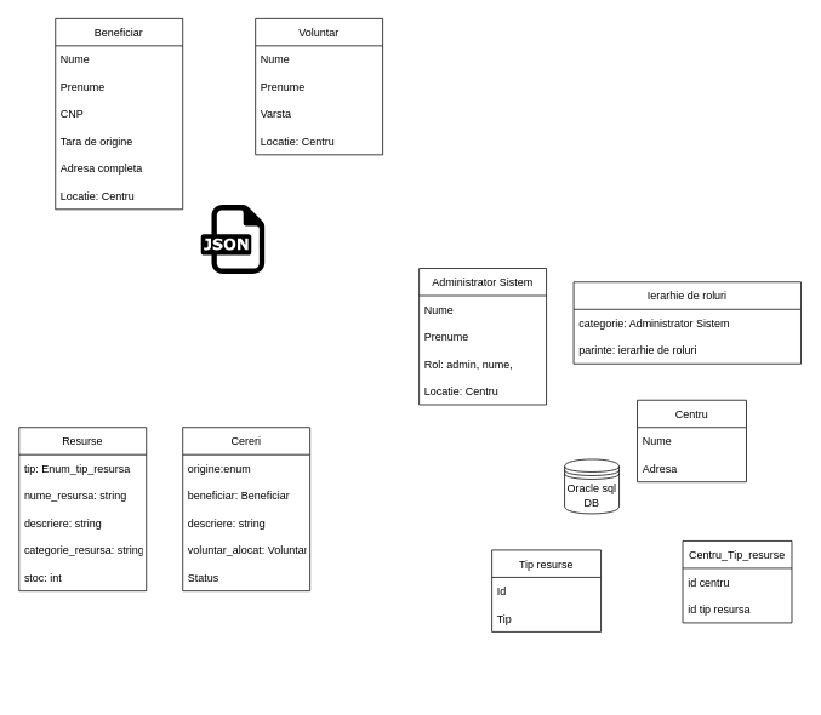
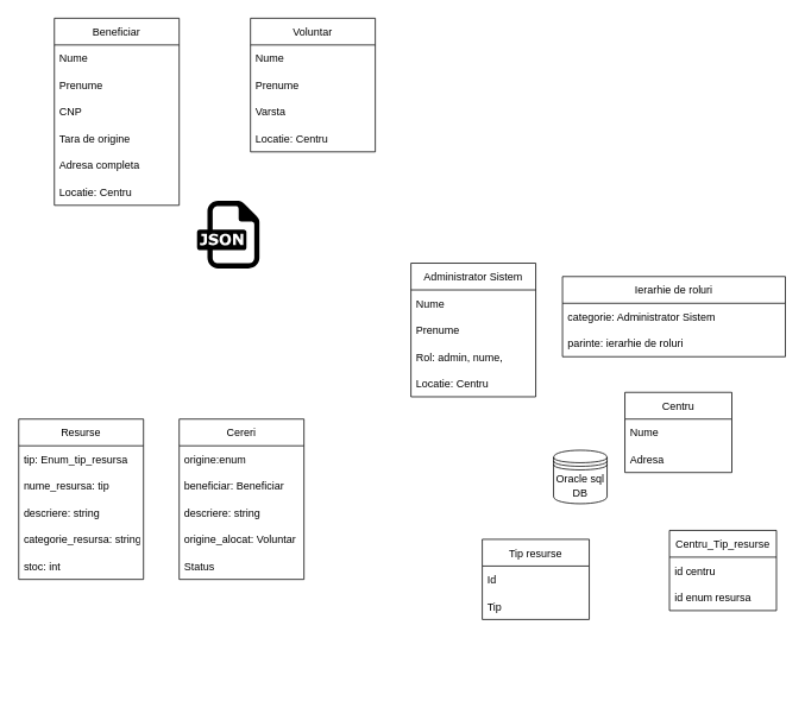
  <mxCell id="0" />
  <mxCell id="1" parent="0" />
  <mxCell id="2" value="Beneficiar" style="swimlane;fontStyle=0;childLayout=stackLayout;horizontal=1;startSize=30;horizontalStack=0;resizeParent=1;resizeParentMax=0;resizeLast=0;collapsible=1;marginBottom=0;" parent="1" vertex="1"><mxGeometry x="60" y="20" width="140" height="210" as="geometry"><mxRectangle x="70" y="80" width="90" height="30" as="alternateBounds" /></mxGeometry></mxCell>
  <mxCell id="3" value="Nume" style="text;strokeColor=none;fillColor=none;align=left;verticalAlign=middle;spacingLeft=4;spacingRight=4;overflow=hidden;points=[[0,0.5],[1,0.5]];portConstraint=eastwest;rotatable=0;" parent="2" vertex="1"><mxGeometry y="30" width="140" height="30" as="geometry" /></mxCell>
  <mxCell id="4" value="Prenume" style="text;strokeColor=none;fillColor=none;align=left;verticalAlign=middle;spacingLeft=4;spacingRight=4;overflow=hidden;points=[[0,0.5],[1,0.5]];portConstraint=eastwest;rotatable=0;" parent="2" vertex="1"><mxGeometry y="60" width="140" height="30" as="geometry" /></mxCell>
  <mxCell id="5" value="CNP" style="text;strokeColor=none;fillColor=none;align=left;verticalAlign=middle;spacingLeft=4;spacingRight=4;overflow=hidden;points=[[0,0.5],[1,0.5]];portConstraint=eastwest;rotatable=0;" parent="2" vertex="1"><mxGeometry y="90" width="140" height="30" as="geometry" /></mxCell>
  <mxCell id="6" value="Tara de origine" style="text;strokeColor=none;fillColor=none;align=left;verticalAlign=middle;spacingLeft=4;spacingRight=4;overflow=hidden;points=[[0,0.5],[1,0.5]];portConstraint=eastwest;rotatable=0;" parent="2" vertex="1"><mxGeometry y="120" width="140" height="30" as="geometry" /></mxCell>
  <mxCell id="7" value="Adresa completa" style="text;strokeColor=none;fillColor=none;align=left;verticalAlign=middle;spacingLeft=4;spacingRight=4;overflow=hidden;points=[[0,0.5],[1,0.5]];portConstraint=eastwest;rotatable=0;" parent="2" vertex="1"><mxGeometry y="150" width="140" height="30" as="geometry" /></mxCell>
  <mxCell id="8" value="Locatie: Centru" style="text;strokeColor=none;fillColor=none;align=left;verticalAlign=middle;spacingLeft=4;spacingRight=4;overflow=hidden;points=[[0,0.5],[1,0.5]];portConstraint=eastwest;rotatable=0;" parent="2" vertex="1"><mxGeometry y="180" width="140" height="30" as="geometry" /></mxCell>
  <mxCell id="9" value="Voluntar" style="swimlane;fontStyle=0;childLayout=stackLayout;horizontal=1;startSize=30;horizontalStack=0;resizeParent=1;resizeParentMax=0;resizeLast=0;collapsible=1;marginBottom=0;" parent="1" vertex="1"><mxGeometry x="280" y="20" width="140" height="150" as="geometry" /></mxCell>
  <mxCell id="10" value="Nume" style="text;strokeColor=none;fillColor=none;align=left;verticalAlign=middle;spacingLeft=4;spacingRight=4;overflow=hidden;points=[[0,0.5],[1,0.5]];portConstraint=eastwest;rotatable=0;" parent="9" vertex="1"><mxGeometry y="30" width="140" height="30" as="geometry" /></mxCell>
  <mxCell id="11" value="Prenume" style="text;strokeColor=none;fillColor=none;align=left;verticalAlign=middle;spacingLeft=4;spacingRight=4;overflow=hidden;points=[[0,0.5],[1,0.5]];portConstraint=eastwest;rotatable=0;" parent="9" vertex="1"><mxGeometry y="60" width="140" height="30" as="geometry" /></mxCell>
  <mxCell id="12" value="Varsta" style="text;strokeColor=none;fillColor=none;align=left;verticalAlign=middle;spacingLeft=4;spacingRight=4;overflow=hidden;points=[[0,0.5],[1,0.5]];portConstraint=eastwest;rotatable=0;" parent="9" vertex="1"><mxGeometry y="90" width="140" height="30" as="geometry" /></mxCell>
  <mxCell id="13" value="Locatie: Centru" style="text;strokeColor=none;fillColor=none;align=left;verticalAlign=middle;spacingLeft=4;spacingRight=4;overflow=hidden;points=[[0,0.5],[1,0.5]];portConstraint=eastwest;rotatable=0;" parent="9" vertex="1"><mxGeometry y="120" width="140" height="30" as="geometry" /></mxCell>
  <mxCell id="14" value="Centru" style="swimlane;fontStyle=0;childLayout=stackLayout;horizontal=1;startSize=30;horizontalStack=0;resizeParent=1;resizeParentMax=0;resizeLast=0;collapsible=1;marginBottom=0;" parent="1" vertex="1"><mxGeometry x="700" y="440" width="120" height="90" as="geometry" /></mxCell>
  <mxCell id="15" value="Nume" style="text;strokeColor=none;fillColor=none;align=left;verticalAlign=middle;spacingLeft=4;spacingRight=4;overflow=hidden;points=[[0,0.5],[1,0.5]];portConstraint=eastwest;rotatable=0;" parent="14" vertex="1"><mxGeometry y="30" width="120" height="30" as="geometry" /></mxCell>
  <mxCell id="16" value="Adresa" style="text;strokeColor=none;fillColor=none;align=left;verticalAlign=middle;spacingLeft=4;spacingRight=4;overflow=hidden;points=[[0,0.5],[1,0.5]];portConstraint=eastwest;rotatable=0;" parent="14" vertex="1"><mxGeometry y="60" width="120" height="30" as="geometry" /></mxCell>
  <mxCell id="17" value="Resurse" style="swimlane;fontStyle=0;childLayout=stackLayout;horizontal=1;startSize=30;horizontalStack=0;resizeParent=1;resizeParentMax=0;resizeLast=0;collapsible=1;marginBottom=0;" parent="1" vertex="1"><mxGeometry x="20" y="470" width="140" height="180" as="geometry" /></mxCell>
  <mxCell id="18" value="tip: Enum_tip_resursa" style="text;strokeColor=none;fillColor=none;align=left;verticalAlign=middle;spacingLeft=4;spacingRight=4;overflow=hidden;points=[[0,0.5],[1,0.5]];portConstraint=eastwest;rotatable=0;" parent="17" vertex="1"><mxGeometry y="30" width="140" height="30" as="geometry" /></mxCell>
- <mxCell id="19" value="nume_resursa: string" style="text;strokeColor=none;fillColor=none;align=left;verticalAlign=middle;spacingLeft=4;spacingRight=4;overflow=hidden;points=[[0,0.5],[1,0.5]];portConstraint=eastwest;rotatable=0;" parent="17" vertex="1"><mxGeometry y="60" width="140" height="30" as="geometry" /></mxCell>
+ <mxCell id="19" value="nume_resursa: tip" style="text;strokeColor=none;fillColor=none;align=left;verticalAlign=middle;spacingLeft=4;spacingRight=4;overflow=hidden;points=[[0,0.5],[1,0.5]];portConstraint=eastwest;rotatable=0;" parent="17" vertex="1"><mxGeometry y="60" width="140" height="30" as="geometry" /></mxCell>
  <mxCell id="20" value="descriere: string" style="text;strokeColor=none;fillColor=none;align=left;verticalAlign=middle;spacingLeft=4;spacingRight=4;overflow=hidden;points=[[0,0.5],[1,0.5]];portConstraint=eastwest;rotatable=0;" parent="17" vertex="1"><mxGeometry y="90" width="140" height="30" as="geometry" /></mxCell>
  <mxCell id="21" value="categorie_resursa: string" style="text;strokeColor=none;fillColor=none;align=left;verticalAlign=middle;spacingLeft=4;spacingRight=4;overflow=hidden;points=[[0,0.5],[1,0.5]];portConstraint=eastwest;rotatable=0;" parent="17" vertex="1"><mxGeometry y="120" width="140" height="30" as="geometry" /></mxCell>
  <mxCell id="22" value="stoc: int" style="text;strokeColor=none;fillColor=none;align=left;verticalAlign=middle;spacingLeft=4;spacingRight=4;overflow=hidden;points=[[0,0.5],[1,0.5]];portConstraint=eastwest;rotatable=0;" parent="17" vertex="1"><mxGeometry y="150" width="140" height="30" as="geometry" /></mxCell>
  <mxCell id="23" value="" style="dashed=0;outlineConnect=0;html=1;align=center;labelPosition=center;verticalLabelPosition=bottom;verticalAlign=top;shape=mxgraph.weblogos.json" parent="1" vertex="1"><mxGeometry x="220" y="225" width="70" height="75.8" as="geometry" /></mxCell>
  <mxCell id="24" value="Oracle sql DB" style="shape=datastore;whiteSpace=wrap;html=1;" parent="1" vertex="1"><mxGeometry x="620" y="505" width="60" height="60" as="geometry" /></mxCell>
  <mxCell id="25" value="Ierarhie de roluri" style="swimlane;fontStyle=0;childLayout=stackLayout;horizontal=1;startSize=30;horizontalStack=0;resizeParent=1;resizeParentMax=0;resizeLast=0;collapsible=1;marginBottom=0;" parent="1" vertex="1"><mxGeometry x="630" y="310" width="250" height="90" as="geometry" /></mxCell>
  <mxCell id="26" value="categorie: Administrator Sistem" style="text;strokeColor=none;fillColor=none;align=left;verticalAlign=middle;spacingLeft=4;spacingRight=4;overflow=hidden;points=[[0,0.5],[1,0.5]];portConstraint=eastwest;rotatable=0;" parent="25" vertex="1"><mxGeometry y="30" width="250" height="30" as="geometry" /></mxCell>
  <mxCell id="27" value="parinte: ierarhie de roluri" style="text;strokeColor=none;fillColor=none;align=left;verticalAlign=middle;spacingLeft=4;spacingRight=4;overflow=hidden;points=[[0,0.5],[1,0.5]];portConstraint=eastwest;rotatable=0;" parent="25" vertex="1"><mxGeometry y="60" width="250" height="30" as="geometry" /></mxCell>
  <mxCell id="28" value="Cereri" style="swimlane;fontStyle=0;childLayout=stackLayout;horizontal=1;startSize=30;horizontalStack=0;resizeParent=1;resizeParentMax=0;resizeLast=0;collapsible=1;marginBottom=0;" parent="1" vertex="1"><mxGeometry x="200" y="470" width="140" height="180" as="geometry" /></mxCell>
  <mxCell id="29" value="origine:enum" style="text;strokeColor=none;fillColor=none;align=left;verticalAlign=middle;spacingLeft=4;spacingRight=4;overflow=hidden;points=[[0,0.5],[1,0.5]];portConstraint=eastwest;rotatable=0;" parent="28" vertex="1"><mxGeometry y="30" width="140" height="30" as="geometry" /></mxCell>
  <mxCell id="30" value="beneficiar: Beneficiar" style="text;strokeColor=none;fillColor=none;align=left;verticalAlign=middle;spacingLeft=4;spacingRight=4;overflow=hidden;points=[[0,0.5],[1,0.5]];portConstraint=eastwest;rotatable=0;" parent="28" vertex="1"><mxGeometry y="60" width="140" height="30" as="geometry" /></mxCell>
  <mxCell id="31" value="descriere: string" style="text;strokeColor=none;fillColor=none;align=left;verticalAlign=middle;spacingLeft=4;spacingRight=4;overflow=hidden;points=[[0,0.5],[1,0.5]];portConstraint=eastwest;rotatable=0;" parent="28" vertex="1"><mxGeometry y="90" width="140" height="30" as="geometry" /></mxCell>
- <mxCell id="32" value="voluntar_alocat: Voluntar" style="text;strokeColor=none;fillColor=none;align=left;verticalAlign=middle;spacingLeft=4;spacingRight=4;overflow=hidden;points=[[0,0.5],[1,0.5]];portConstraint=eastwest;rotatable=0;" parent="28" vertex="1"><mxGeometry y="120" width="140" height="30" as="geometry" /></mxCell>
+ <mxCell id="32" value="origine_alocat: Voluntar" style="text;strokeColor=none;fillColor=none;align=left;verticalAlign=middle;spacingLeft=4;spacingRight=4;overflow=hidden;points=[[0,0.5],[1,0.5]];portConstraint=eastwest;rotatable=0;" parent="28" vertex="1"><mxGeometry y="120" width="140" height="30" as="geometry" /></mxCell>
  <mxCell id="33" value="Status" style="text;strokeColor=none;fillColor=none;align=left;verticalAlign=middle;spacingLeft=4;spacingRight=4;overflow=hidden;points=[[0,0.5],[1,0.5]];portConstraint=eastwest;rotatable=0;" parent="28" vertex="1"><mxGeometry y="150" width="140" height="30" as="geometry" /></mxCell>
  <mxCell id="34" value="Administrator Sistem" style="swimlane;fontStyle=0;childLayout=stackLayout;horizontal=1;startSize=30;horizontalStack=0;resizeParent=1;resizeParentMax=0;resizeLast=0;collapsible=1;marginBottom=0;" parent="1" vertex="1"><mxGeometry x="460" y="295" width="140" height="150" as="geometry" /></mxCell>
  <mxCell id="35" value="Nume" style="text;strokeColor=none;fillColor=none;align=left;verticalAlign=middle;spacingLeft=4;spacingRight=4;overflow=hidden;points=[[0,0.5],[1,0.5]];portConstraint=eastwest;rotatable=0;" parent="34" vertex="1"><mxGeometry y="30" width="140" height="30" as="geometry" /></mxCell>
  <mxCell id="36" value="Prenume" style="text;strokeColor=none;fillColor=none;align=left;verticalAlign=middle;spacingLeft=4;spacingRight=4;overflow=hidden;points=[[0,0.5],[1,0.5]];portConstraint=eastwest;rotatable=0;" parent="34" vertex="1"><mxGeometry y="60" width="140" height="30" as="geometry" /></mxCell>
  <mxCell id="37" value="Rol: admin, nume, " style="text;strokeColor=none;fillColor=none;align=left;verticalAlign=middle;spacingLeft=4;spacingRight=4;overflow=hidden;points=[[0,0.5],[1,0.5]];portConstraint=eastwest;rotatable=0;" parent="34" vertex="1"><mxGeometry y="90" width="140" height="30" as="geometry" /></mxCell>
  <mxCell id="38" value="Locatie: Centru" style="text;strokeColor=none;fillColor=none;align=left;verticalAlign=middle;spacingLeft=4;spacingRight=4;overflow=hidden;points=[[0,0.5],[1,0.5]];portConstraint=eastwest;rotatable=0;" parent="34" vertex="1"><mxGeometry y="120" width="140" height="30" as="geometry" /></mxCell>
  <mxCell id="39" value="" style="shape=image;html=1;verticalAlign=top;verticalLabelPosition=bottom;labelBackgroundColor=#ffffff;imageAspect=0;aspect=fixed;image=https://cdn3.iconfinder.com/data/icons/dompicon-glyph-file-format-2/256/file-csv-format-type-128.png" vertex="1" parent="1"><mxGeometry x="140" y="675" width="90" height="90" as="geometry" /></mxCell>
  <mxCell id="40" value="Tip resurse" style="swimlane;fontStyle=0;childLayout=stackLayout;horizontal=1;startSize=30;horizontalStack=0;resizeParent=1;resizeParentMax=0;resizeLast=0;collapsible=1;marginBottom=0;" vertex="1" parent="1"><mxGeometry x="540" y="605" width="120" height="90" as="geometry" /></mxCell>
  <mxCell id="41" value="Id" style="text;strokeColor=none;fillColor=none;align=left;verticalAlign=middle;spacingLeft=4;spacingRight=4;overflow=hidden;points=[[0,0.5],[1,0.5]];portConstraint=eastwest;rotatable=0;" vertex="1" parent="40"><mxGeometry y="30" width="120" height="30" as="geometry" /></mxCell>
  <mxCell id="42" value="Tip" style="text;strokeColor=none;fillColor=none;align=left;verticalAlign=middle;spacingLeft=4;spacingRight=4;overflow=hidden;points=[[0,0.5],[1,0.5]];portConstraint=eastwest;rotatable=0;" vertex="1" parent="40"><mxGeometry y="60" width="120" height="30" as="geometry" /></mxCell>
  <mxCell id="43" value="Centru_Tip_resurse" style="swimlane;fontStyle=0;childLayout=stackLayout;horizontal=1;startSize=30;horizontalStack=0;resizeParent=1;resizeParentMax=0;resizeLast=0;collapsible=1;marginBottom=0;" vertex="1" parent="1"><mxGeometry x="750" y="595" width="120" height="90" as="geometry" /></mxCell>
  <mxCell id="44" value="id centru" style="text;strokeColor=none;fillColor=none;align=left;verticalAlign=middle;spacingLeft=4;spacingRight=4;overflow=hidden;points=[[0,0.5],[1,0.5]];portConstraint=eastwest;rotatable=0;" vertex="1" parent="43"><mxGeometry y="30" width="120" height="30" as="geometry" /></mxCell>
- <mxCell id="45" value="id tip resursa" style="text;strokeColor=none;fillColor=none;align=left;verticalAlign=middle;spacingLeft=4;spacingRight=4;overflow=hidden;points=[[0,0.5],[1,0.5]];portConstraint=eastwest;rotatable=0;" vertex="1" parent="43"><mxGeometry y="60" width="120" height="30" as="geometry" /></mxCell>
+ <mxCell id="45" value="id enum resursa" style="text;strokeColor=none;fillColor=none;align=left;verticalAlign=middle;spacingLeft=4;spacingRight=4;overflow=hidden;points=[[0,0.5],[1,0.5]];portConstraint=eastwest;rotatable=0;" vertex="1" parent="43"><mxGeometry y="60" width="120" height="30" as="geometry" /></mxCell>
